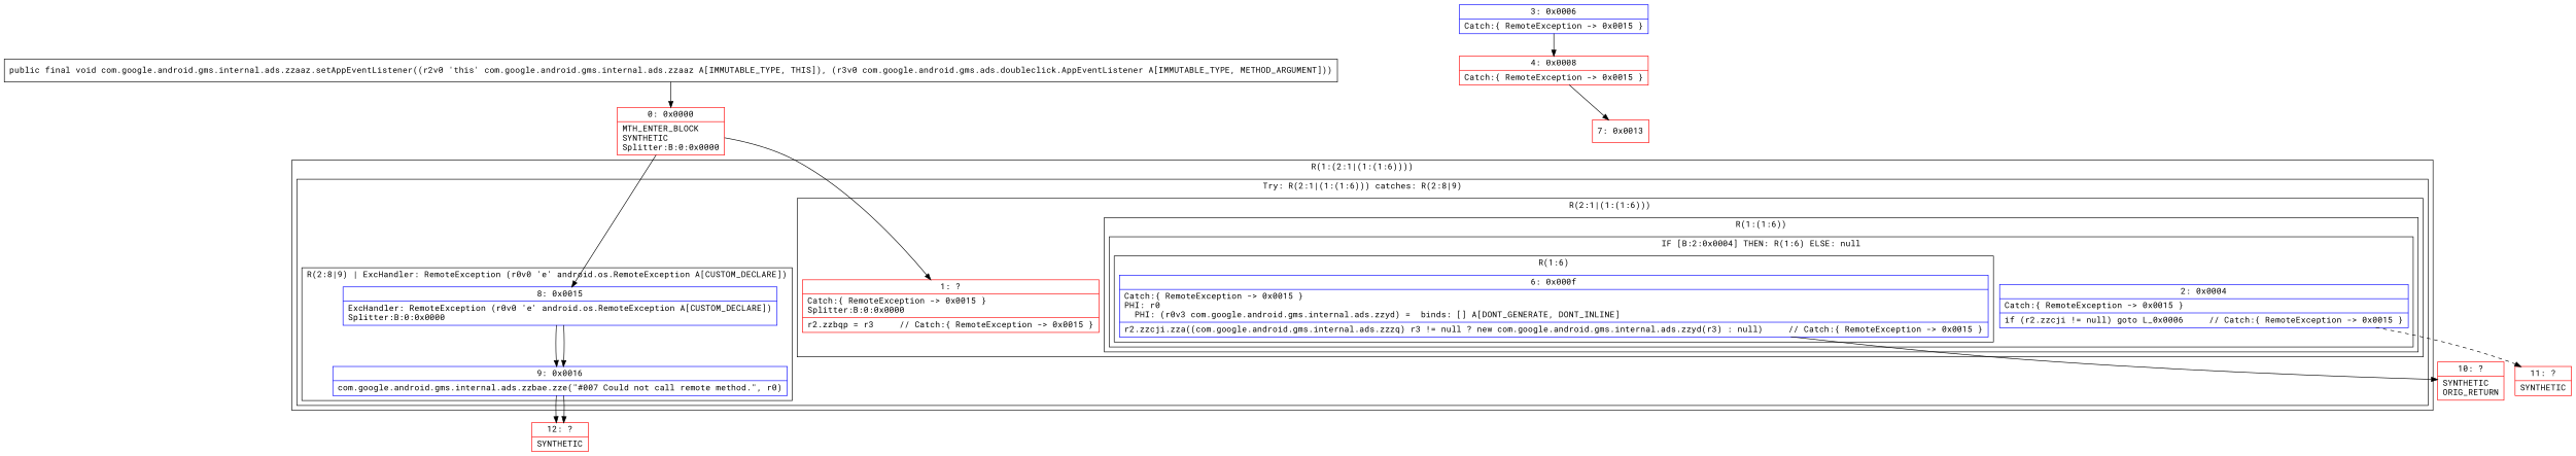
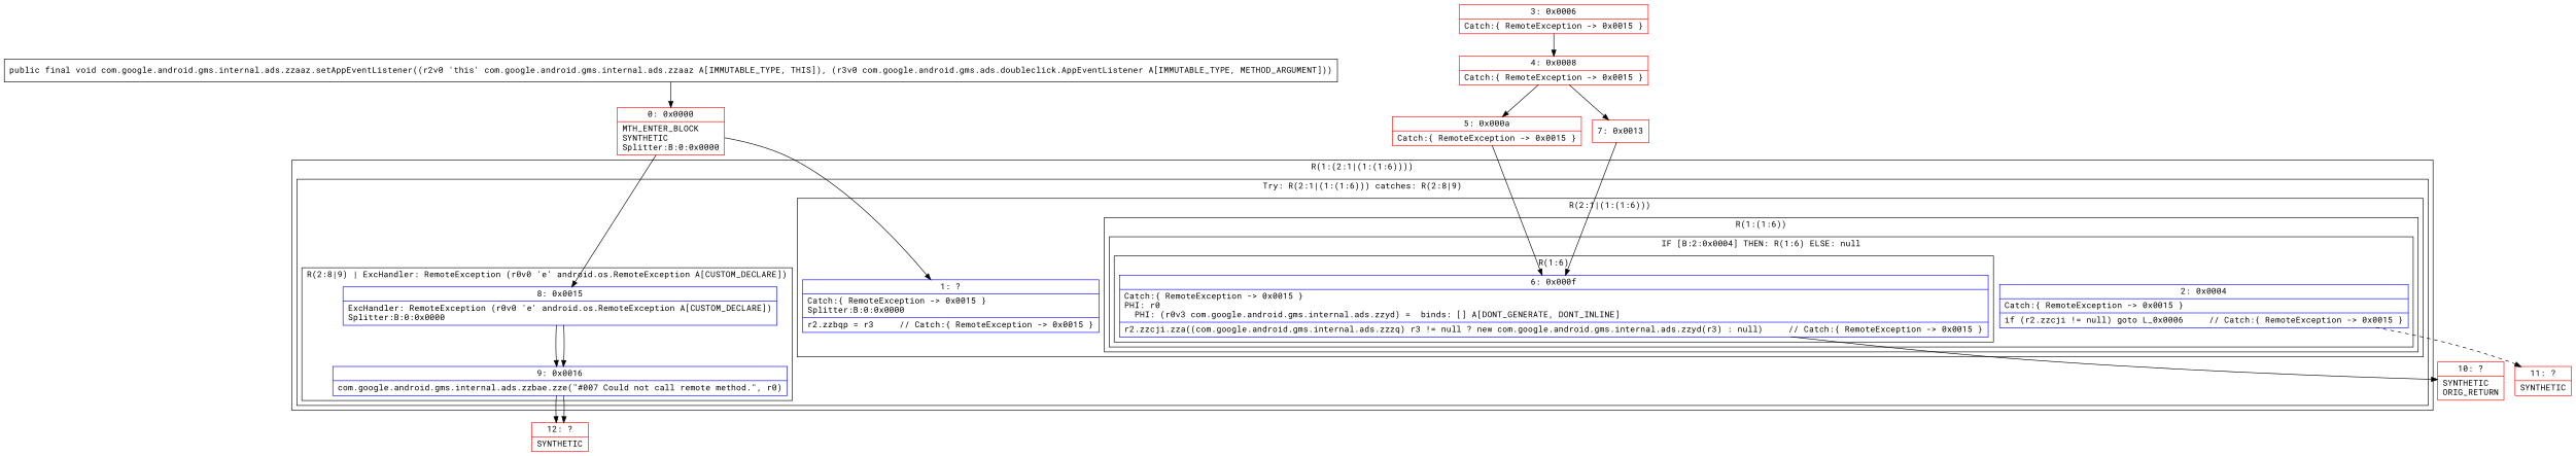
  digraph {
    fontname="Roboto Mono"
    node [color=red fontname="Roboto Mono" shape=record]
    edge [fontname="Roboto Mono"]
    n1 [color=blue label="{6\:\ 0x000f|Catch:\{ RemoteException \-\> 0x0015 \}\lPHI: r0 \l  PHI: (r0v3 com.google.android.gms.internal.ads.zzyd) =  binds: [] A[DONT_GENERATE, DONT_INLINE]\l|r2.zzcji.zza((com.google.android.gms.internal.ads.zzzq) r3 != null ? new com.google.android.gms.internal.ads.zzyd(r3) : null)     \/\/ Catch:\{ RemoteException \-\> 0x0015 \}\l}"]
    n2 [color=blue label="{2\:\ 0x0004|Catch:\{ RemoteException \-\> 0x0015 \}\l|if (r2.zzcji != null) goto L_0x0006     \/\/ Catch:\{ RemoteException \-\> 0x0015 \}\l}"]
-   n3 [label="{1\:\ ?|Catch:\{ RemoteException \-\> 0x0015 \}\lSplitter:B:0:0x0000\l|r2.zzbqp = r3     \/\/ Catch:\{ RemoteException \-\> 0x0015 \}\l}"]
+   n3 [color=blue label="{1\:\ ?|Catch:\{ RemoteException \-\> 0x0015 \}\lSplitter:B:0:0x0000\l|r2.zzbqp = r3     \/\/ Catch:\{ RemoteException \-\> 0x0015 \}\l}"]
    n4 [color=blue label="{8\:\ 0x0015|ExcHandler: RemoteException (r0v0 'e' android.os.RemoteException A[CUSTOM_DECLARE])\lSplitter:B:0:0x0000\l}"]
    n5 [color=blue label="{9\:\ 0x0016|com.google.android.gms.internal.ads.zzbae.zze(\"#007 Could not call remote method.\", r0)\l}"]
    n6 [label="{10\:\ ?|SYNTHETIC\lORIG_RETURN\l}"]
    n7 [label="{11\:\ ?|SYNTHETIC\l}"]
    n8 [label="{12\:\ ?|SYNTHETIC\l}"]
-   n9 [color=blue label="{3\:\ 0x0006|Catch:\{ RemoteException \-\> 0x0015 \}\l}"]
+   n9 [label="{3\:\ 0x0006|Catch:\{ RemoteException \-\> 0x0015 \}\l}"]
    n10 [label="{4\:\ 0x0008|Catch:\{ RemoteException \-\> 0x0015 \}\l}"]
    n11 [label="{0\:\ 0x0000|MTH_ENTER_BLOCK\lSYNTHETIC\lSplitter:B:0:0x0000\l}"]
+   n12 [label="{5\:\ 0x000a|Catch:\{ RemoteException \-\> 0x0015 \}\l}"]
    n13 [label="{7\:\ 0x0013}"]
    n14 [label="{public final void com.google.android.gms.internal.ads.zzaaz.setAppEventListener((r2v0 'this' com.google.android.gms.internal.ads.zzaaz A[IMMUTABLE_TYPE, THIS]), (r3v0 com.google.android.gms.ads.doubleclick.AppEventListener A[IMMUTABLE_TYPE, METHOD_ARGUMENT])) }" color=""]
    subgraph cluster_1 {
      label="R(1:(2:1|(1:(1:6))))"
      subgraph cluster_2 {
        label="Try: R(2:1|(1:(1:6))) catches: R(2:8|9)"
        subgraph cluster_3 {
          label="R(2:1|(1:(1:6)))"
          n3
          subgraph cluster_4 {
            label="R(1:(1:6))"
            subgraph cluster_5 {
              label="IF [B:2:0x0004] THEN: R(1:6) ELSE: null"
              n2
              subgraph cluster_6 {
                label="R(1:6)"
                n1
              }
            }
          }
        }
        subgraph cluster_7 {
          label="R(2:8|9) | ExcHandler: RemoteException (r0v0 'e' android.os.RemoteException A[CUSTOM_DECLARE])\l"
          n4
          n5
        }
      }
    }
    subgraph cluster_8 {
      label="R(2:8|9) | ExcHandler: RemoteException (r0v0 'e' android.os.RemoteException A[CUSTOM_DECLARE])\l"
    }
    n1 -> n6
    n2 -> n7 [style=dashed]
    n4 -> n5
    n4 -> n5
    n5 -> n8
    n5 -> n8
    n9 -> n10
+   n10 -> n12
    n10 -> n13
    n11 -> n3
    n11 -> n4
+   n12 -> n1
+   n13 -> n1
    n14 -> n11
  }
